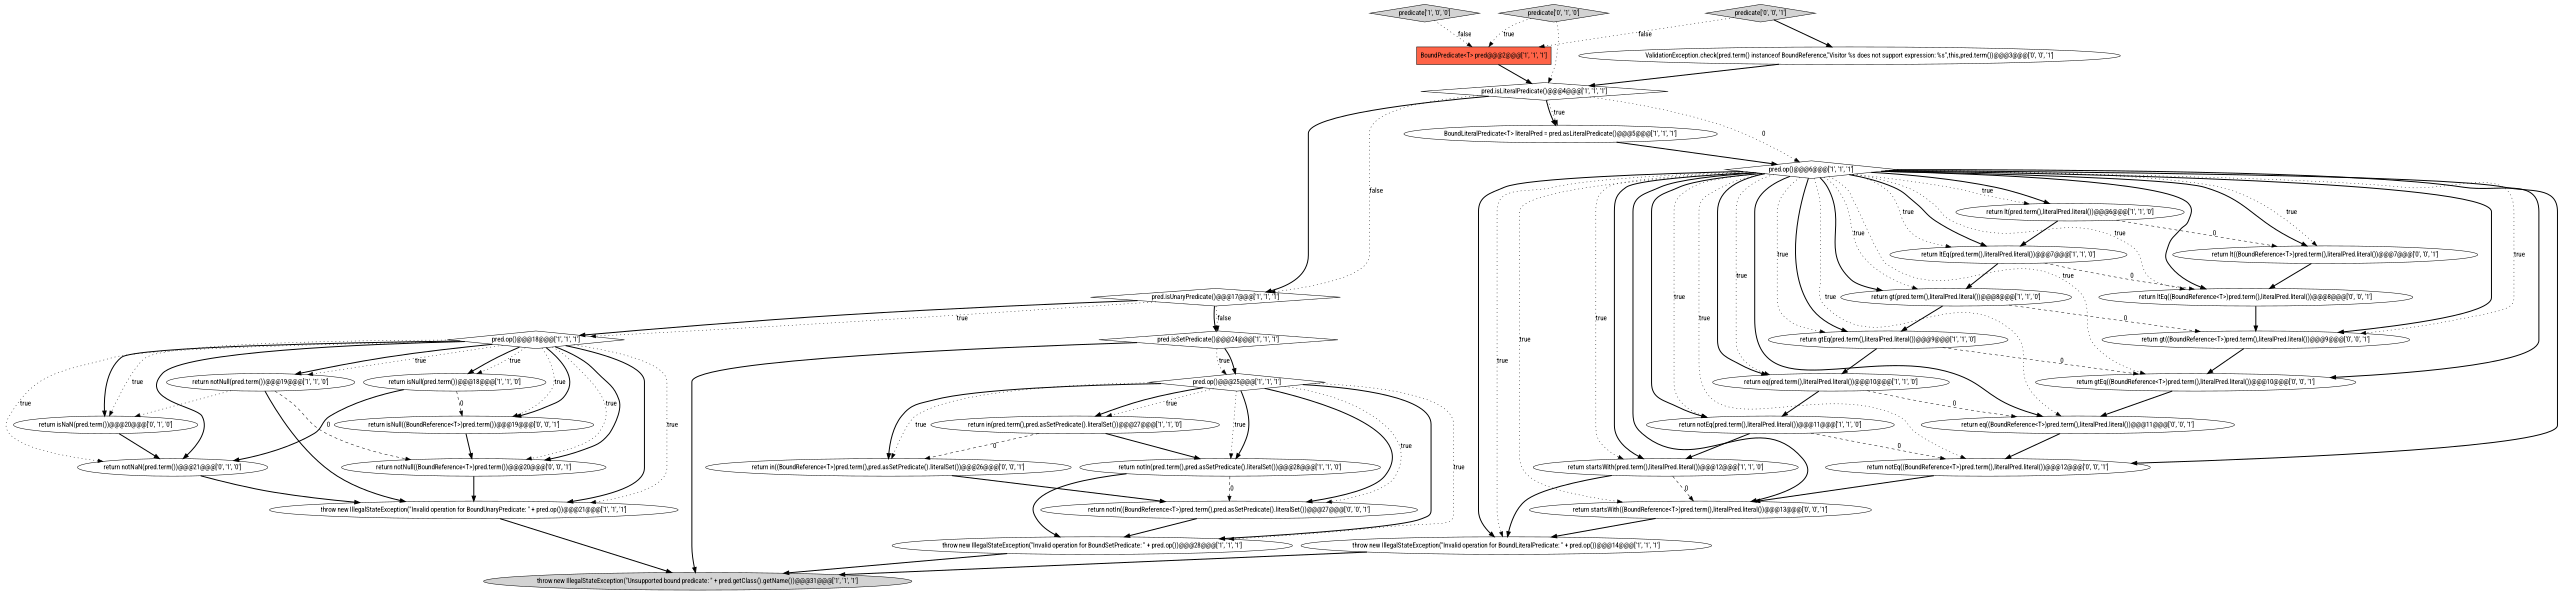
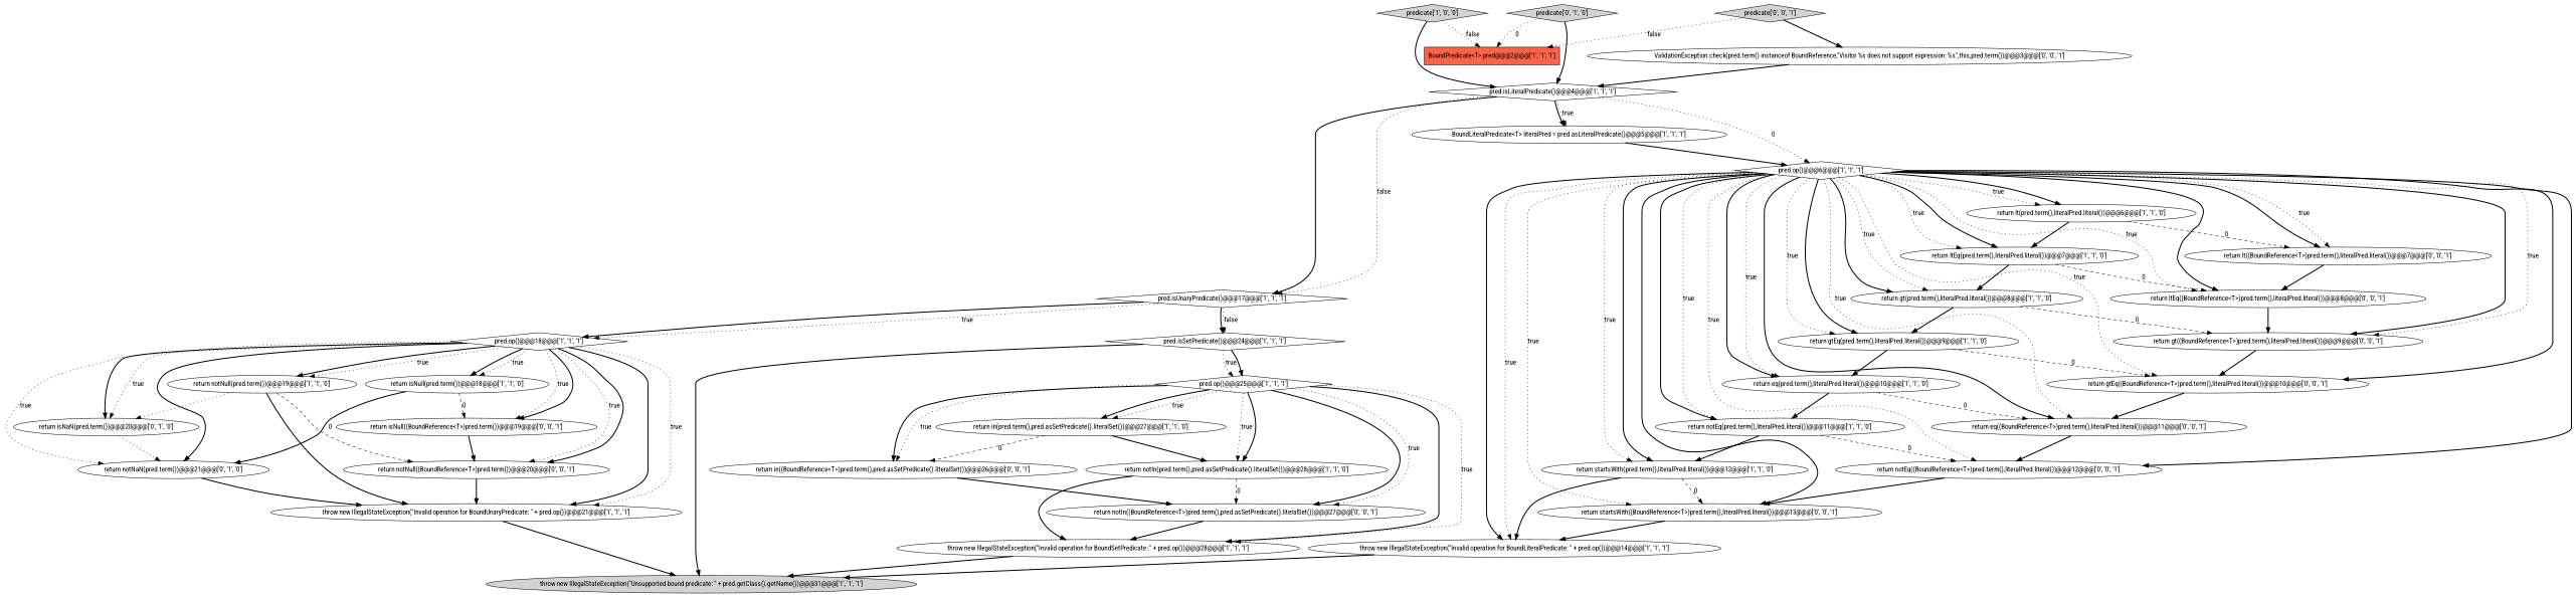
  digraph {
    fontname="Roboto Condensed"
    node [fillcolor=white fontname="Roboto Condensed" shape=ellipse style=filled]
    edge [fontname="Roboto Condensed" style=bold]
    n1 [label="return notIn((BoundReference<T>)pred.term(),pred.asSetPredicate().literalSet())@@@27@@@['0', '0', '1']"]
    n2 [label="throw new IllegalStateException(\"Invalid operation for BoundSetPredicate: \" + pred.op())@@@28@@@['1', '1', '1']"]
    n3 [fillcolor=lightgray label="throw new IllegalStateException(\"Unsupported bound predicate: \" + pred.getClass().getName())@@@31@@@['1', '1', '1']"]
    n4 [label="pred.isUnaryPredicate()@@@17@@@['1', '1', '1']" shape=diamond]
    n5 [label="pred.op()@@@18@@@['1', '1', '1']" shape=diamond]
    n6 [label="pred.isSetPredicate()@@@24@@@['1', '1', '1']" shape=diamond]
    n7 [label="return isNull((BoundReference<T>)pred.term())@@@19@@@['0', '0', '1']"]
    n8 [label="return notNull((BoundReference<T>)pred.term())@@@20@@@['0', '0', '1']"]
    n9 [label="throw new IllegalStateException(\"Invalid operation for BoundUnaryPredicate: \" + pred.op())@@@21@@@['1', '1', '1']"]
    n10 [label="return isNaN(pred.term())@@@20@@@['0', '1', '0']"]
    n11 [label="return notNaN(pred.term())@@@21@@@['0', '1', '0']"]
    n12 [label="return notNull(pred.term())@@@19@@@['1', '1', '0']"]
    n13 [label="return isNull(pred.term())@@@18@@@['1', '1', '0']"]
    n14 [label="pred.op()@@@25@@@['1', '1', '1']" shape=diamond]
    n15 [label="return lt((BoundReference<T>)pred.term(),literalPred.literal())@@@7@@@['0', '0', '1']"]
    n16 [label="return ltEq((BoundReference<T>)pred.term(),literalPred.literal())@@@8@@@['0', '0', '1']"]
    n17 [label="return gt((BoundReference<T>)pred.term(),literalPred.literal())@@@9@@@['0', '0', '1']"]
    n18 [label="return lt(pred.term(),literalPred.literal())@@@6@@@['1', '1', '0']"]
    n19 [label="return ltEq(pred.term(),literalPred.literal())@@@7@@@['1', '1', '0']"]
    n20 [label="return gt(pred.term(),literalPred.literal())@@@8@@@['1', '1', '0']"]
    n21 [label="return notIn(pred.term(),pred.asSetPredicate().literalSet())@@@28@@@['1', '1', '0']"]
    n22 [label="return in((BoundReference<T>)pred.term(),pred.asSetPredicate().literalSet())@@@26@@@['0', '0', '1']"]
    n23 [label="return in(pred.term(),pred.asSetPredicate().literalSet())@@@27@@@['1', '1', '0']"]
    n24 [label="BoundLiteralPredicate<T> literalPred = pred.asLiteralPredicate()@@@5@@@['1', '1', '1']"]
    n25 [label="pred.op()@@@6@@@['1', '1', '1']" shape=diamond]
    n26 [label="return startsWith((BoundReference<T>)pred.term(),literalPred.literal())@@@13@@@['0', '0', '1']"]
    n27 [label="throw new IllegalStateException(\"Invalid operation for BoundLiteralPredicate: \" + pred.op())@@@14@@@['1', '1', '1']"]
    n28 [label="return notEq((BoundReference<T>)pred.term(),literalPred.literal())@@@12@@@['0', '0', '1']"]
    n29 [label="return eq((BoundReference<T>)pred.term(),literalPred.literal())@@@11@@@['0', '0', '1']"]
    n30 [label="return gtEq(pred.term(),literalPred.literal())@@@9@@@['1', '1', '0']"]
    n31 [label="return notEq(pred.term(),literalPred.literal())@@@11@@@['1', '1', '0']"]
    n32 [label="return eq(pred.term(),literalPred.literal())@@@10@@@['1', '1', '0']"]
    n33 [label="return gtEq((BoundReference<T>)pred.term(),literalPred.literal())@@@10@@@['0', '0', '1']"]
    n34 [label="return startsWith(pred.term(),literalPred.literal())@@@12@@@['1', '1', '0']"]
    n35 [label="pred.isLiteralPredicate()@@@4@@@['1', '1', '1']" shape=diamond]
    n36 [fillcolor=lightgray label="predicate['1', '0', '0']" shape=diamond]
    n37 [fillcolor=tomato label="BoundPredicate<T> pred@@@2@@@['1', '1', '1']" shape=box]
    n38 [fillcolor=lightgray label="predicate['0', '0', '1']" shape=diamond]
    n39 [label="ValidationException.check(pred.term() instanceof BoundReference,\"Visitor %s does not support expression: %s\",this,pred.term())@@@3@@@['0', '0', '1']"]
    n40 [fillcolor=lightgray label="predicate['0', '1', '0']" shape=diamond]
    n1 -> n2
    n2 -> n3
    n4 -> n5 [label=true style=dotted]
    n4 -> n5
    n4 -> n6
    n4 -> n6 [label=false style=dotted]
    n5 -> n7 [label=true style=dotted]
    n5 -> n7
    n5 -> n8 [label=true style=dotted]
    n5 -> n8
    n5 -> n9
    n5 -> n9 [label=true style=dotted]
    n5 -> n10
    n5 -> n10 [label=true style=dotted]
    n5 -> n11
    n5 -> n11 [label=true style=dotted]
    n5 -> n12
    n5 -> n12 [label=true style=dotted]
    n5 -> n13
    n5 -> n13 [label=true style=dotted]
    n6 -> n3
    n6 -> n14 [label=true style=dotted]
    n6 -> n14
    n7 -> n8
    n8 -> n9
    n9 -> n3
-   n10 -> n11
+   n10 -> n11 [style=dotted]
    n11 -> n9
    n12 -> n8 [label=0 style=dashed]
    n12 -> n9
    n12 -> n10 [style=dotted]
    n13 -> n7 [label=0 style=dashed]
    n13 -> n11
    n14 -> n1
    n14 -> n1 [label=true style=dotted]
    n14 -> n2
    n14 -> n2 [label=true style=dotted]
    n14 -> n21 [label=true style=dotted]
    n14 -> n21
    n14 -> n22 [label=true style=dotted]
    n14 -> n22
    n14 -> n23
    n14 -> n23 [label=true style=dotted]
    n15 -> n16
    n16 -> n17
    n17 -> n33
    n18 -> n15 [label=0 style=dashed]
    n18 -> n19
    n19 -> n16 [label=0 style=dashed]
    n19 -> n20
    n20 -> n17 [label=0 style=dashed]
    n20 -> n30
    n21 -> n1 [label=0 style=dashed]
    n21 -> n2
    n22 -> n1
    n23 -> n21
    n23 -> n22 [label=0 style=dashed]
    n24 -> n25
    n25 -> n15
    n25 -> n15 [label=true style=dotted]
    n25 -> n16 [label=true style=dotted]
    n25 -> n16
    n25 -> n17
    n25 -> n17 [label=true style=dotted]
    n25 -> n18
    n25 -> n18 [label=true style=dotted]
    n25 -> n19 [label=true style=dotted]
    n25 -> n19
    n25 -> n20
    n25 -> n20 [label=true style=dotted]
    n25 -> n26 [label=true style=dotted]
    n25 -> n26
    n25 -> n27 [label=true style=dotted]
    n25 -> n27
    n25 -> n28
    n25 -> n28 [label=true style=dotted]
    n25 -> n29
    n25 -> n29 [label=true style=dotted]
    n25 -> n30 [label=true style=dotted]
    n25 -> n30
    n25 -> n31 [label=true style=dotted]
    n25 -> n31
    n25 -> n32 [label=true style=dotted]
    n25 -> n32
    n25 -> n33
    n25 -> n33 [label=true style=dotted]
    n25 -> n34 [label=true style=dotted]
    n25 -> n34
    n26 -> n27
    n27 -> n3
    n28 -> n26
    n29 -> n28
    n30 -> n32
    n30 -> n33 [label=0 style=dashed]
    n31 -> n28 [label=0 style=dashed]
    n31 -> n34
    n32 -> n29 [label=0 style=dashed]
    n32 -> n31
    n33 -> n29
    n34 -> n26 [label=0 style=dashed]
    n34 -> n27
    n35 -> n4 [label=false style=dotted]
    n35 -> n4
    n35 -> n24 [label=true style=dotted]
    n35 -> n24
    n35 -> n25 [label=0 style=dotted]
-   n37 -> n35
+   n36 -> n35
    n36 -> n37 [label=false style=dotted]
    n38 -> n37 [label=false style=dotted]
    n38 -> n39
    n39 -> n35
-   n40 -> n35 [style=dotted]
-   n40 -> n37 [label=true style=dotted]
+   n40 -> n35
+   n40 -> n37 [label=0 style=dotted]
  }
